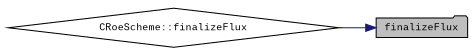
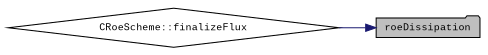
  digraph {
    rankdir=RL
    fontname="Liberation Mono"
    node [color=black fontname="Liberation Mono" fontsize=10 style=filled]
-   n1 [fillcolor=grey75 fontcolor=black height=0.2 label=finalizeFlux shape=folder width=0.4]
+   n1 [fillcolor=grey75 fontcolor=black height=0.2 label=roeDissipation shape=folder width=0.4]
    n2 [fillcolor=white height=0.2 label="CRoeScheme::finalizeFlux" shape=diamond width=0.4]
    n1 -> n2 [color=midnightblue dir=back fontname="Liberation Mono" fontsize=10 labelfontname=Helvetica labelfontsize=10 style=solid]
  }
